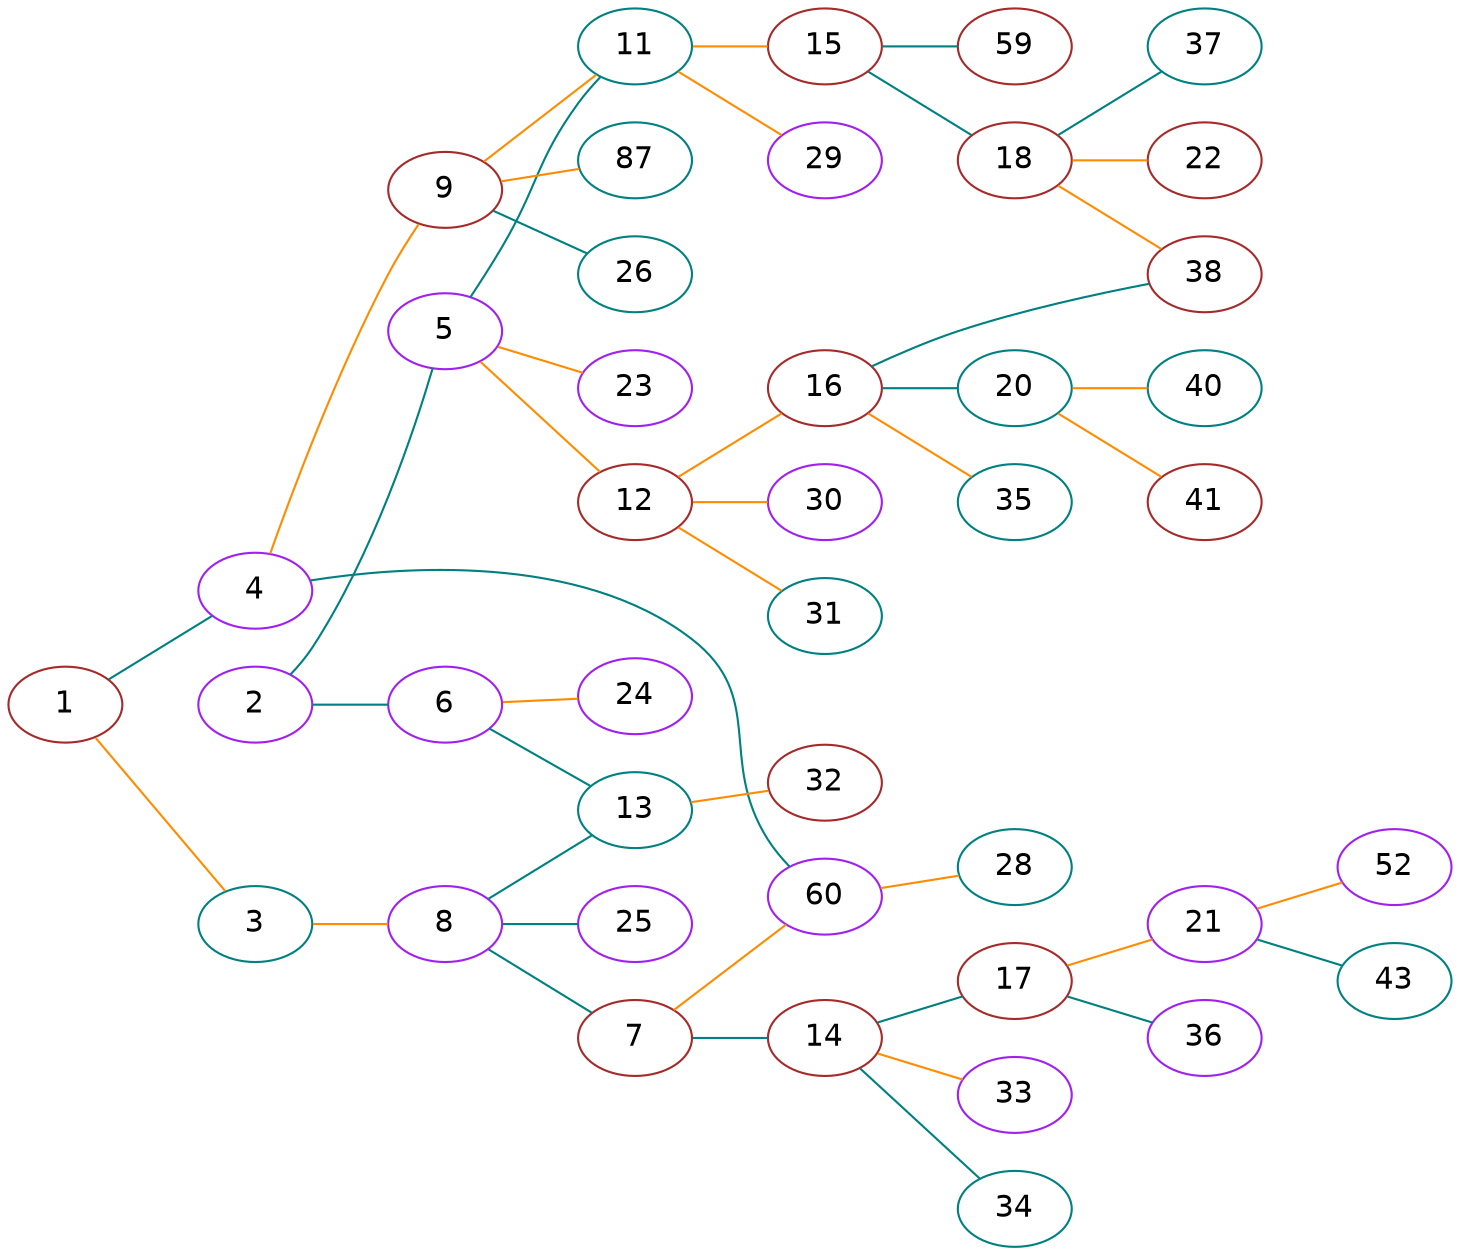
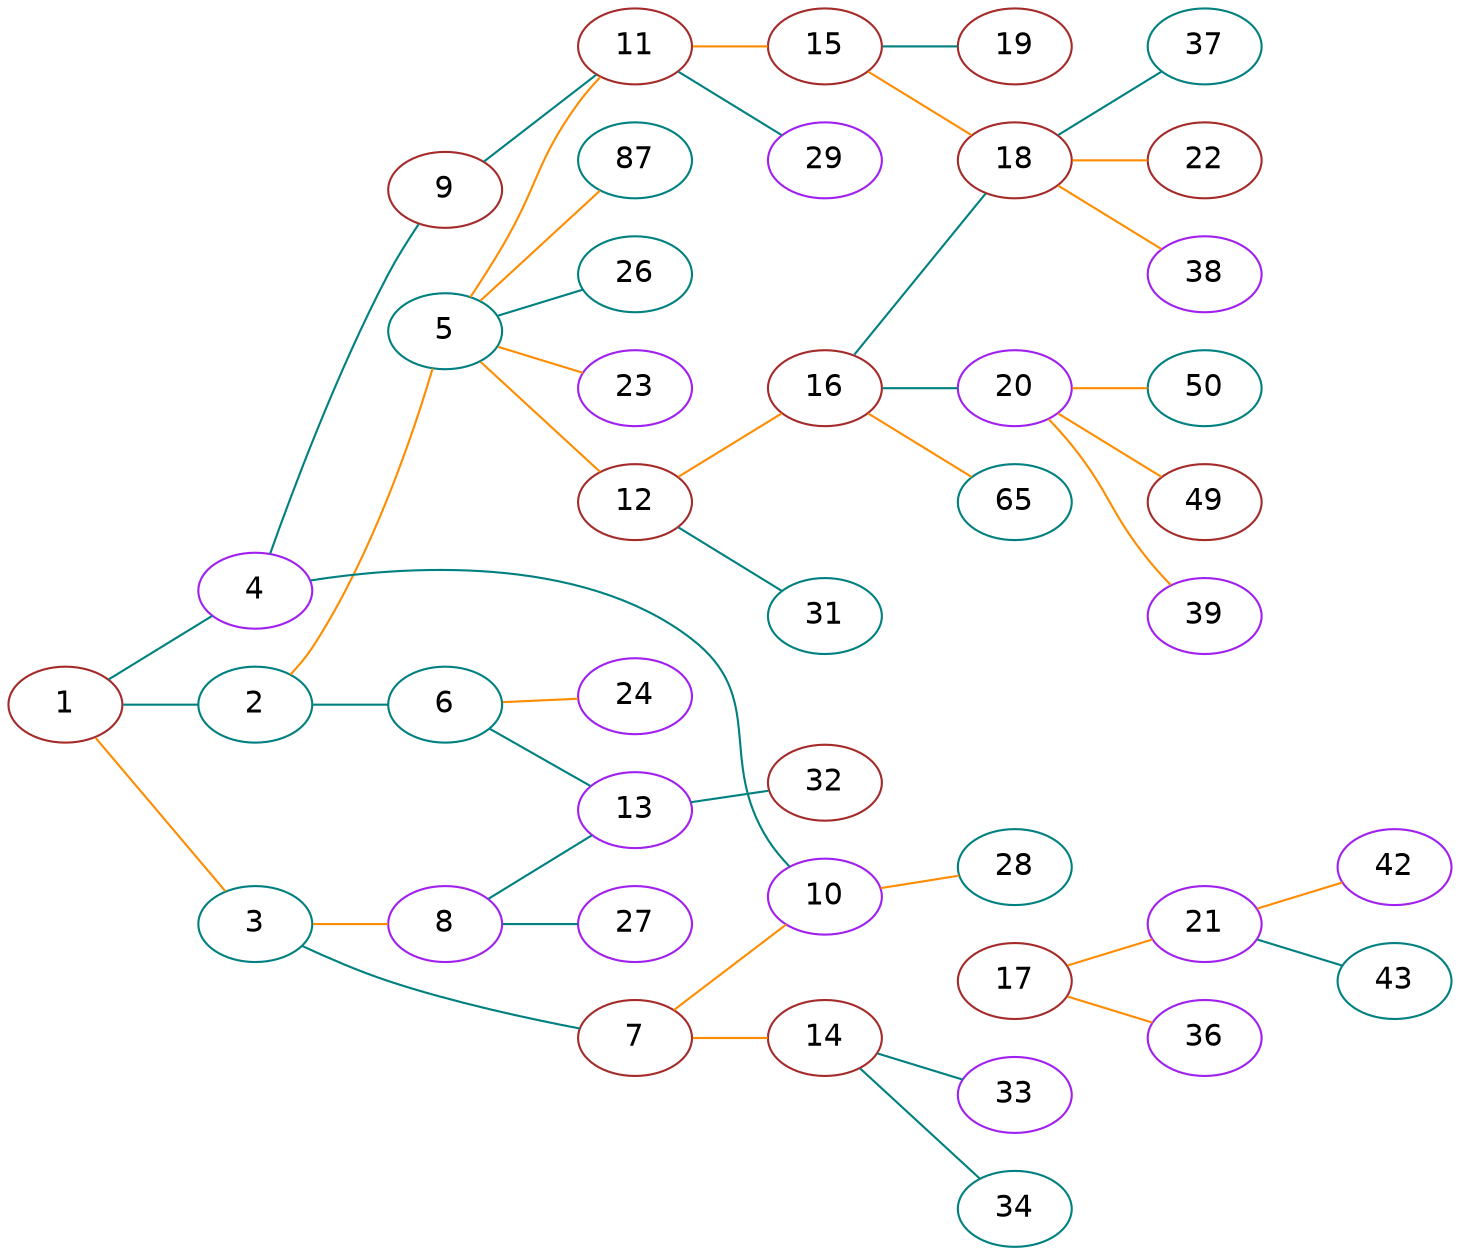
  graph {
    fontname="DejaVu Sans"
    rankdir=LR
    node [chem=H color=purple fontname="DejaVu Sans"]
    edge [color=darkorange fontname="DejaVu Sans" valence=1]
    1 [chem=C color=brown]
-   2 [chem=C]
+   2 [chem=C color=teal]
    3 [chem=C color=teal]
    4 [chem=C]
-   5 [chem=C]
-   6 [chem=C]
+   5 [chem=C color=teal]
+   6 [chem=C color=teal]
    7 [chem=N color=brown]
    8 [chem=C]
    9 [chem=C color=brown]
-   10 [chem=C label=60]
-   11 [chem=C color=teal]
+   10 [chem=C]
+   11 [chem=C color=brown]
    12 [chem=C color=brown]
    23
-   13 [chem=C color=teal]
+   13 [chem=C]
    24
    14 [chem=C color=brown]
-   25
+   25 [label=27]
    26 [color=teal]
    n19 [color=teal label=87]
    28 [color=teal]
    15 [chem=N color=brown]
    29
    16 [chem=C color=brown]
-   30
    31 [color=teal]
    32 [color=brown]
    17 [chem=C color=brown]
    33
    34 [color=teal]
    18 [chem=C color=brown]
-   19 [chem=C color=brown label=59]
-   20 [chem=C color=teal]
-   35 [color=teal]
+   19 [chem=C color=brown]
+   20 [chem=C]
+   35 [color=teal label=65]
    21 [chem=C]
    36
    37 [color=teal]
-   38 [color=brown]
+   38
    22 [chem=N color=brown]
-   40 [color=teal]
-   41 [color=brown]
-   42 [label=52]
+   39
+   40 [color=teal label=50]
+   41 [color=brown label=49]
+   42
    43 [color=teal]
+   1 -- 2 [color=teal valence=2]
    1 -- 3
    1 -- 4 [color=teal]
-   2 -- 5 [color=teal]
+   2 -- 5
    2 -- 6 [color=teal]
-   8 -- 7 [color=teal]
+   3 -- 7 [color=teal]
    3 -- 8 [valence=2]
-   4 -- 9
+   4 -- 9 [color=teal]
    4 -- 10 [color=teal valence=2]
-   5 -- 11 [color=teal]
+   5 -- 11
    5 -- 12
    5 -- 23
    6 -- 13 [color=teal valence=2]
    6 -- 24
    7 -- 10
-   7 -- 14 [color=teal]
+   7 -- 14
    8 -- 13 [color=teal]
    8 -- 25 [color=teal]
-   9 -- 11
-   9 -- 26 [color=teal]
-   9 -- n19
+   9 -- 11 [color=teal]
+   5 -- 26 [color=teal]
+   5 -- n19
    10 -- 28
    11 -- 15
-   11 -- 29
+   11 -- 29 [color=teal]
    12 -- 16
-   12 -- 30
-   12 -- 31
-   13 -- 32
-   14 -- 17 [color=teal]
-   14 -- 33
+   12 -- 31 [color=teal]
+   13 -- 32 [color=teal]
+   14 -- 33 [color=teal]
    14 -- 34 [color=teal]
-   15 -- 18 [color=teal]
+   15 -- 18
    15 -- 19 [color=teal]
-   16 -- 38 [color=teal]
+   16 -- 18 [color=teal]
    16 -- 20 [color=teal]
    16 -- 35
    17 -- 21 [valence=2]
-   17 -- 36 [color=teal]
+   17 -- 36
    18 -- 37 [color=teal]
    18 -- 38
    18 -- 22 [valence=3]
+   20 -- 39
    20 -- 40
    20 -- 41
    21 -- 42
    21 -- 43 [color=teal]
  }
